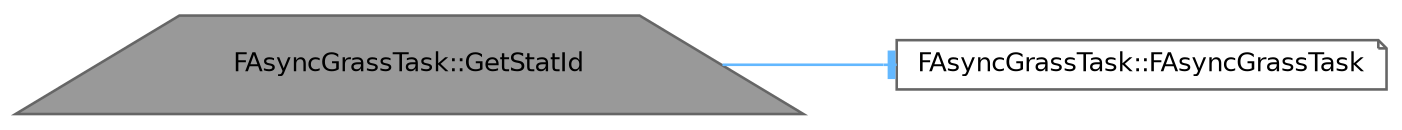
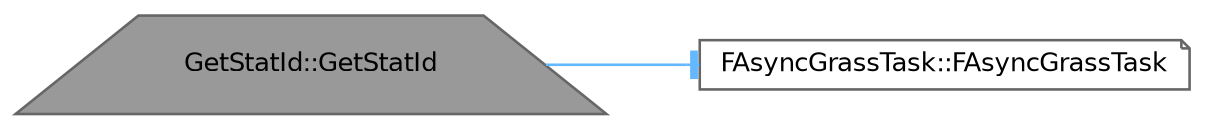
  digraph {
    rankdir=LR
    node [fontname=Helvetica fontsize=10 style=filled]
-   n1 [color=gray40 fillcolor=grey60 fontcolor=black height=0.2 label="FAsyncGrassTask::GetStatId" shape=trapezium width=0.4]
+   n1 [color=gray40 fillcolor=grey60 fontcolor=black height=0.2 label="GetStatId::GetStatId" shape=trapezium width=0.4]
    n2 [color=grey40 fillcolor=white height=0.2 label="FAsyncGrassTask::FAsyncGrassTask" shape=note width=0.4]
    n1 -> n2 [color=steelblue1 fontname=Helvetica fontsize=10 labelfontname=Helvetica labelfontsize=10 style=solid arrowhead=tee]
  }
